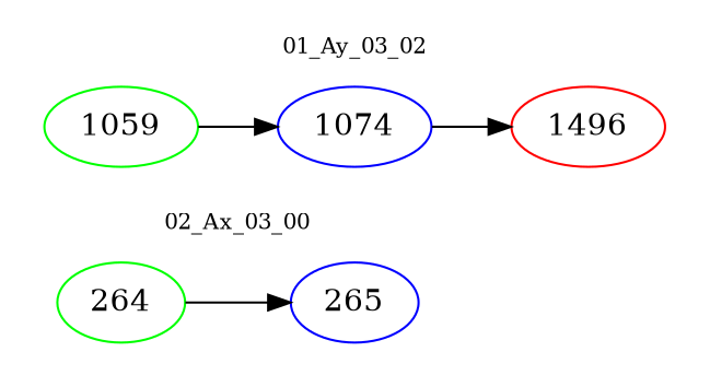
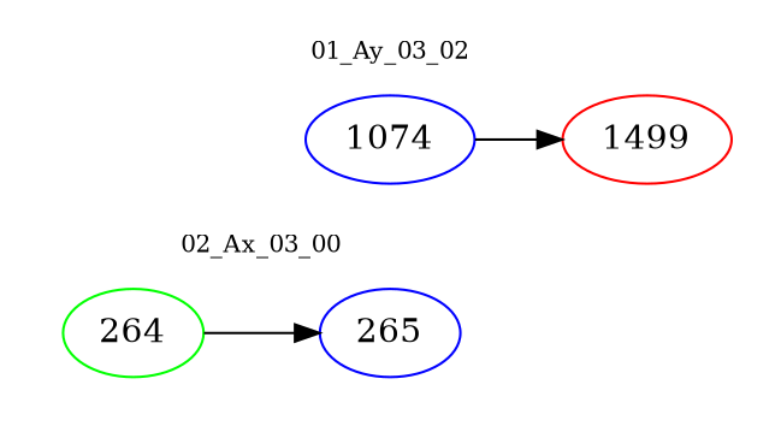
  digraph {
    rankdir=LR
    node [color=green]
    edge [color=black]
    n1 [label=264]
    n2 [color=blue label=265]
-   n3 [label=1059]
    n4 [color=blue label=1074]
-   n5 [color=red label=1496]
+   n5 [color=red label=1499]
    subgraph cluster_1 {
      color=white
      fontsize=10
      label="02_Ax_03_00"
      n1
      n2
    }
    subgraph cluster_2 {
      color=white
      fontsize=10
      label="01_Ay_03_02"
-     n3
      n4
      n5
    }
    n1 -> n2
-   n3 -> n4
    n4 -> n5
  }
